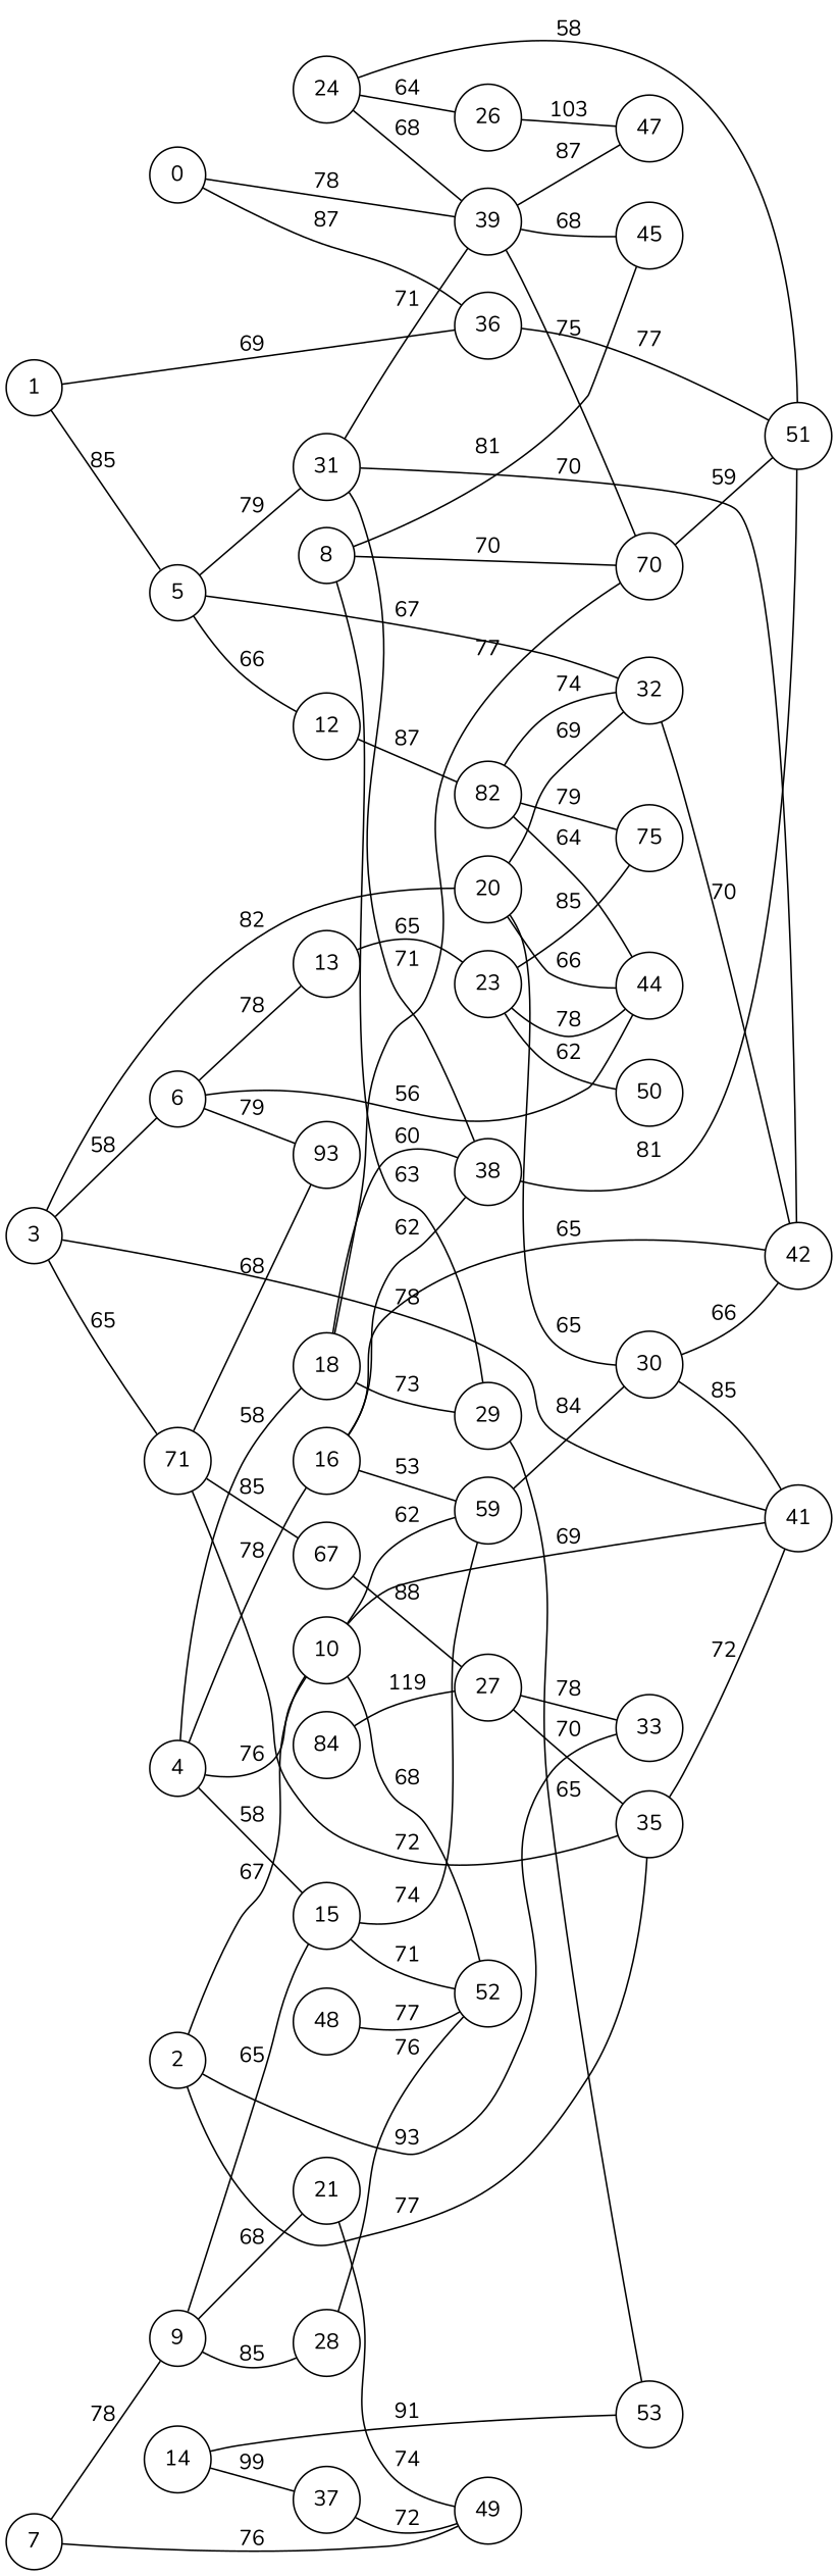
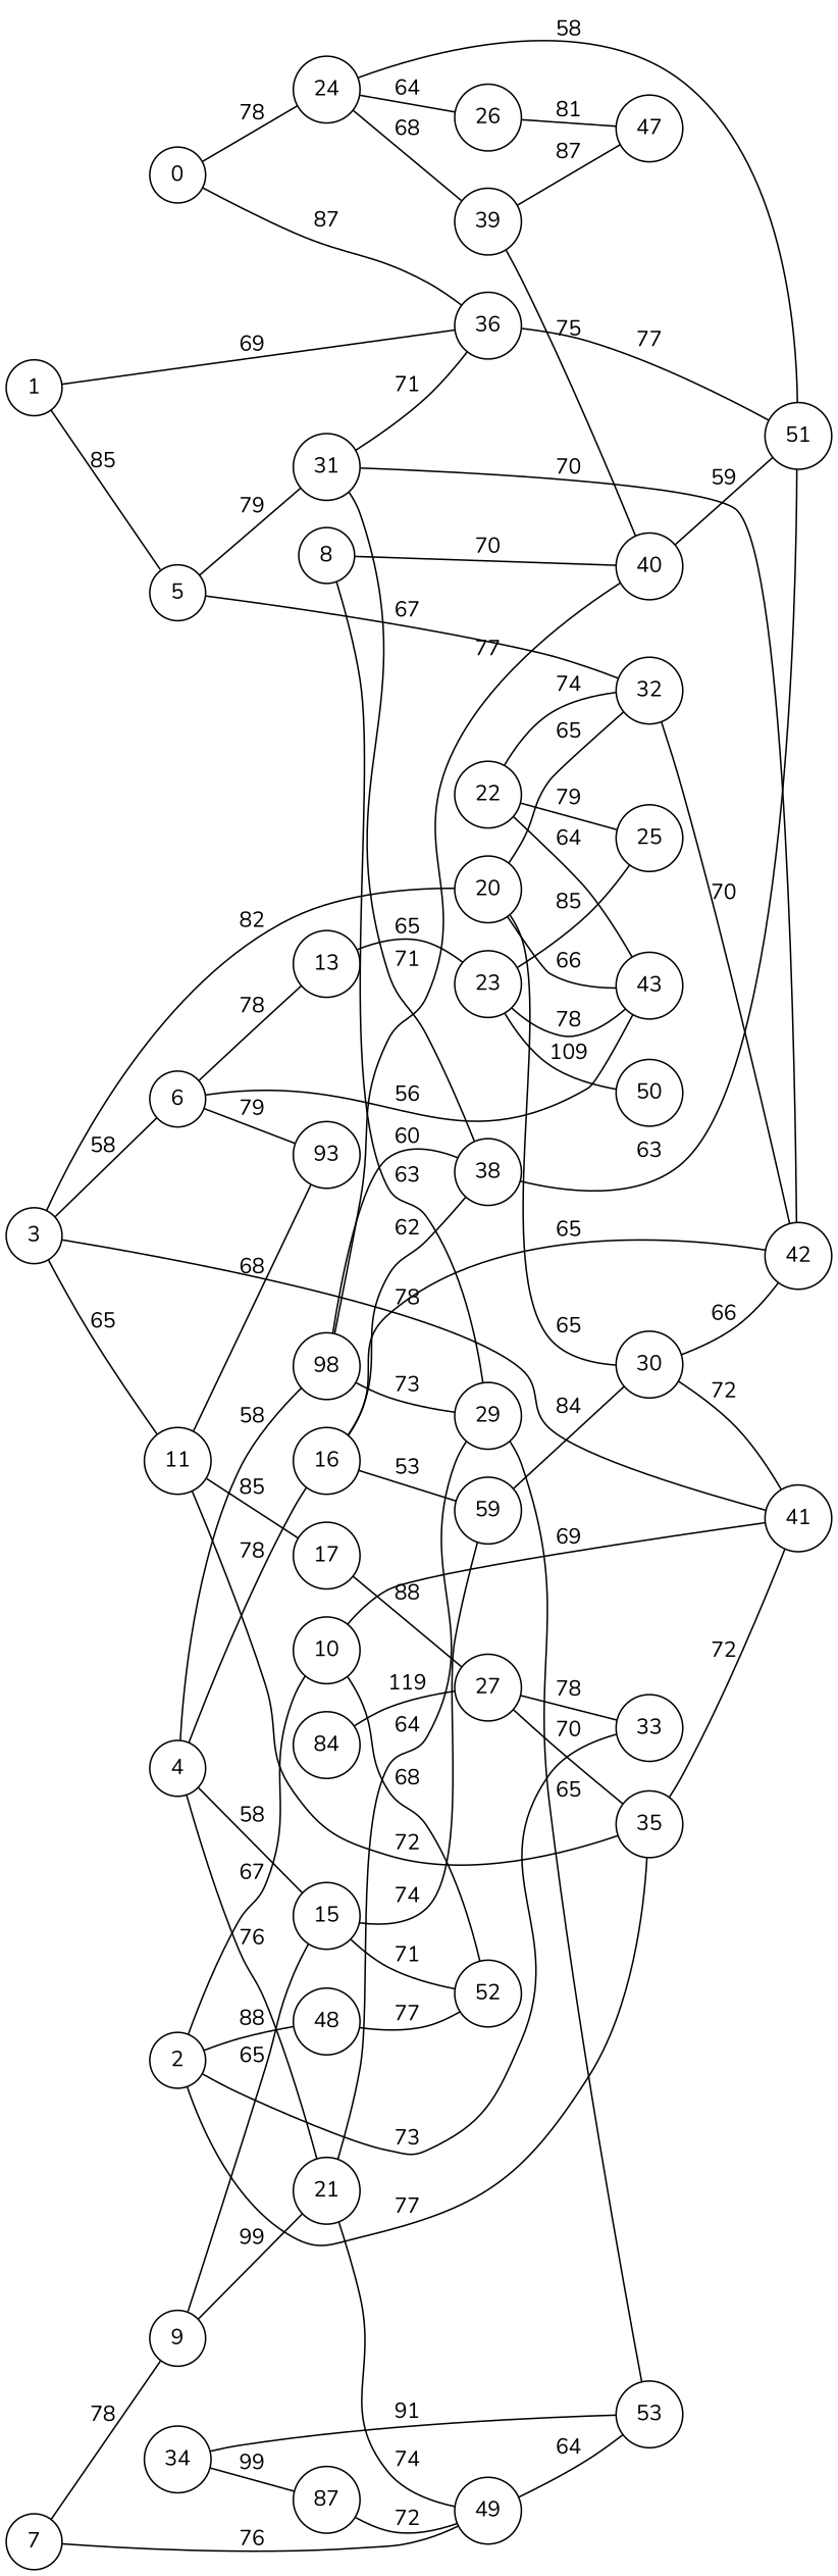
  graph {
    fontname=Nunito
    rankdir=LR
    node [fontname=Nunito shape=circle]
    edge [fontname=Nunito]
    0
    24
    36
    51
    26
    39
    47
-   40 [label=70]
-   45
+   40
    1
    5
    31
    32
-   12
    38
    42
-   22 [label=82]
+   22
    2
    10
    33
    48
    35
    41
    n24 [label=59]
    52
    30
    3
    6
    20
-   11 [label=71]
+   11
    n31 [label=93]
-   44
+   44 [label=43]
    13
-   17 [label=67]
+   17
    23
    27
    4
    16
    21
-   18
+   18 [label=98]
    15
    49
    29
    53
-   25 [label=75]
+   25
    50
    7
    9
-   28
    8
    n51 [label=84]
-   34 [label=14]
-   37
-   0 -- 39 [label=78]
+   34
+   37 [label=87]
+   0 -- 24 [label=78]
    0 -- 36 [label=87]
    24 -- 51 [label=58]
    24 -- 26 [label=64]
    24 -- 39 [label=68]
    36 -- 51 [label=77]
-   26 -- 47 [label=103]
+   26 -- 47 [label=81]
    39 -- 47 [label=87]
    39 -- 40 [label=75]
-   39 -- 45 [label=68]
    40 -- 51 [label=59]
    1 -- 36 [label=69]
    1 -- 5 [label=85]
    5 -- 31 [label=79]
    5 -- 32 [label=67]
-   5 -- 12 [label=66]
-   31 -- 39 [label=71]
+   31 -- 36 [label=71]
    31 -- 38 [label=71]
    31 -- 42 [label=70]
    32 -- 42 [label=70]
-   12 -- 22 [label=87]
-   38 -- 51 [label=81]
+   38 -- 51 [label=63]
    22 -- 32 [label=74]
    22 -- 44 [label=64]
    22 -- 25 [label=79]
    2 -- 10 [label=67]
-   2 -- 33 [label=93]
+   2 -- 33 [label=73]
+   2 -- 48 [label=88]
    2 -- 35 [label=77]
    10 -- 41 [label=69]
-   10 -- n24 [label=62]
    10 -- 52 [label=68]
    48 -- 52 [label=77]
    35 -- 41 [label=72]
    n24 -- 30 [label=84]
    30 -- 42 [label=66]
-   30 -- 41 [label=85]
+   30 -- 41 [label=72]
    3 -- 41 [label=78]
    3 -- 6 [label=58]
    3 -- 20 [label=82]
    3 -- 11 [label=65]
    6 -- n31 [label=79]
    6 -- 44 [label=56]
    6 -- 13 [label=78]
-   20 -- 32 [label=69]
+   20 -- 32 [label=65]
    20 -- 30 [label=65]
    20 -- 44 [label=66]
    11 -- 35 [label=72]
    11 -- n31 [label=68]
    11 -- 17 [label=85]
    13 -- 23 [label=65]
    17 -- 27 [label=88]
    23 -- 44 [label=78]
    23 -- 25 [label=85]
-   23 -- 50 [label=62]
+   23 -- 50 [label=109]
    27 -- 33 [label=78]
    27 -- 35 [label=70]
    4 -- 16 [label=78]
-   4 -- 10 [label=76]
+   4 -- 21 [label=76]
    4 -- 18 [label=58]
    4 -- 15 [label=58]
    16 -- 38 [label=62]
    16 -- 42 [label=65]
    16 -- n24 [label=53]
    21 -- 49 [label=74]
+   21 -- 29 [label=64]
    18 -- 40 [label=77]
    18 -- 38 [label=60]
    18 -- 29 [label=73]
    15 -- n24 [label=74]
    15 -- 52 [label=71]
+   49 -- 53 [label=64]
    29 -- 53 [label=65]
    7 -- 49 [label=76]
    7 -- 9 [label=78]
-   9 -- 21 [label=68]
+   9 -- 21 [label=99]
    9 -- 15 [label=65]
-   9 -- 28 [label=85]
-   28 -- 52 [label=76]
    8 -- 40 [label=70]
-   8 -- 45 [label=81]
    8 -- 29 [label=63]
    n51 -- 27 [label=119]
    34 -- 53 [label=91]
    34 -- 37 [label=99]
    37 -- 49 [label=72]
  }
